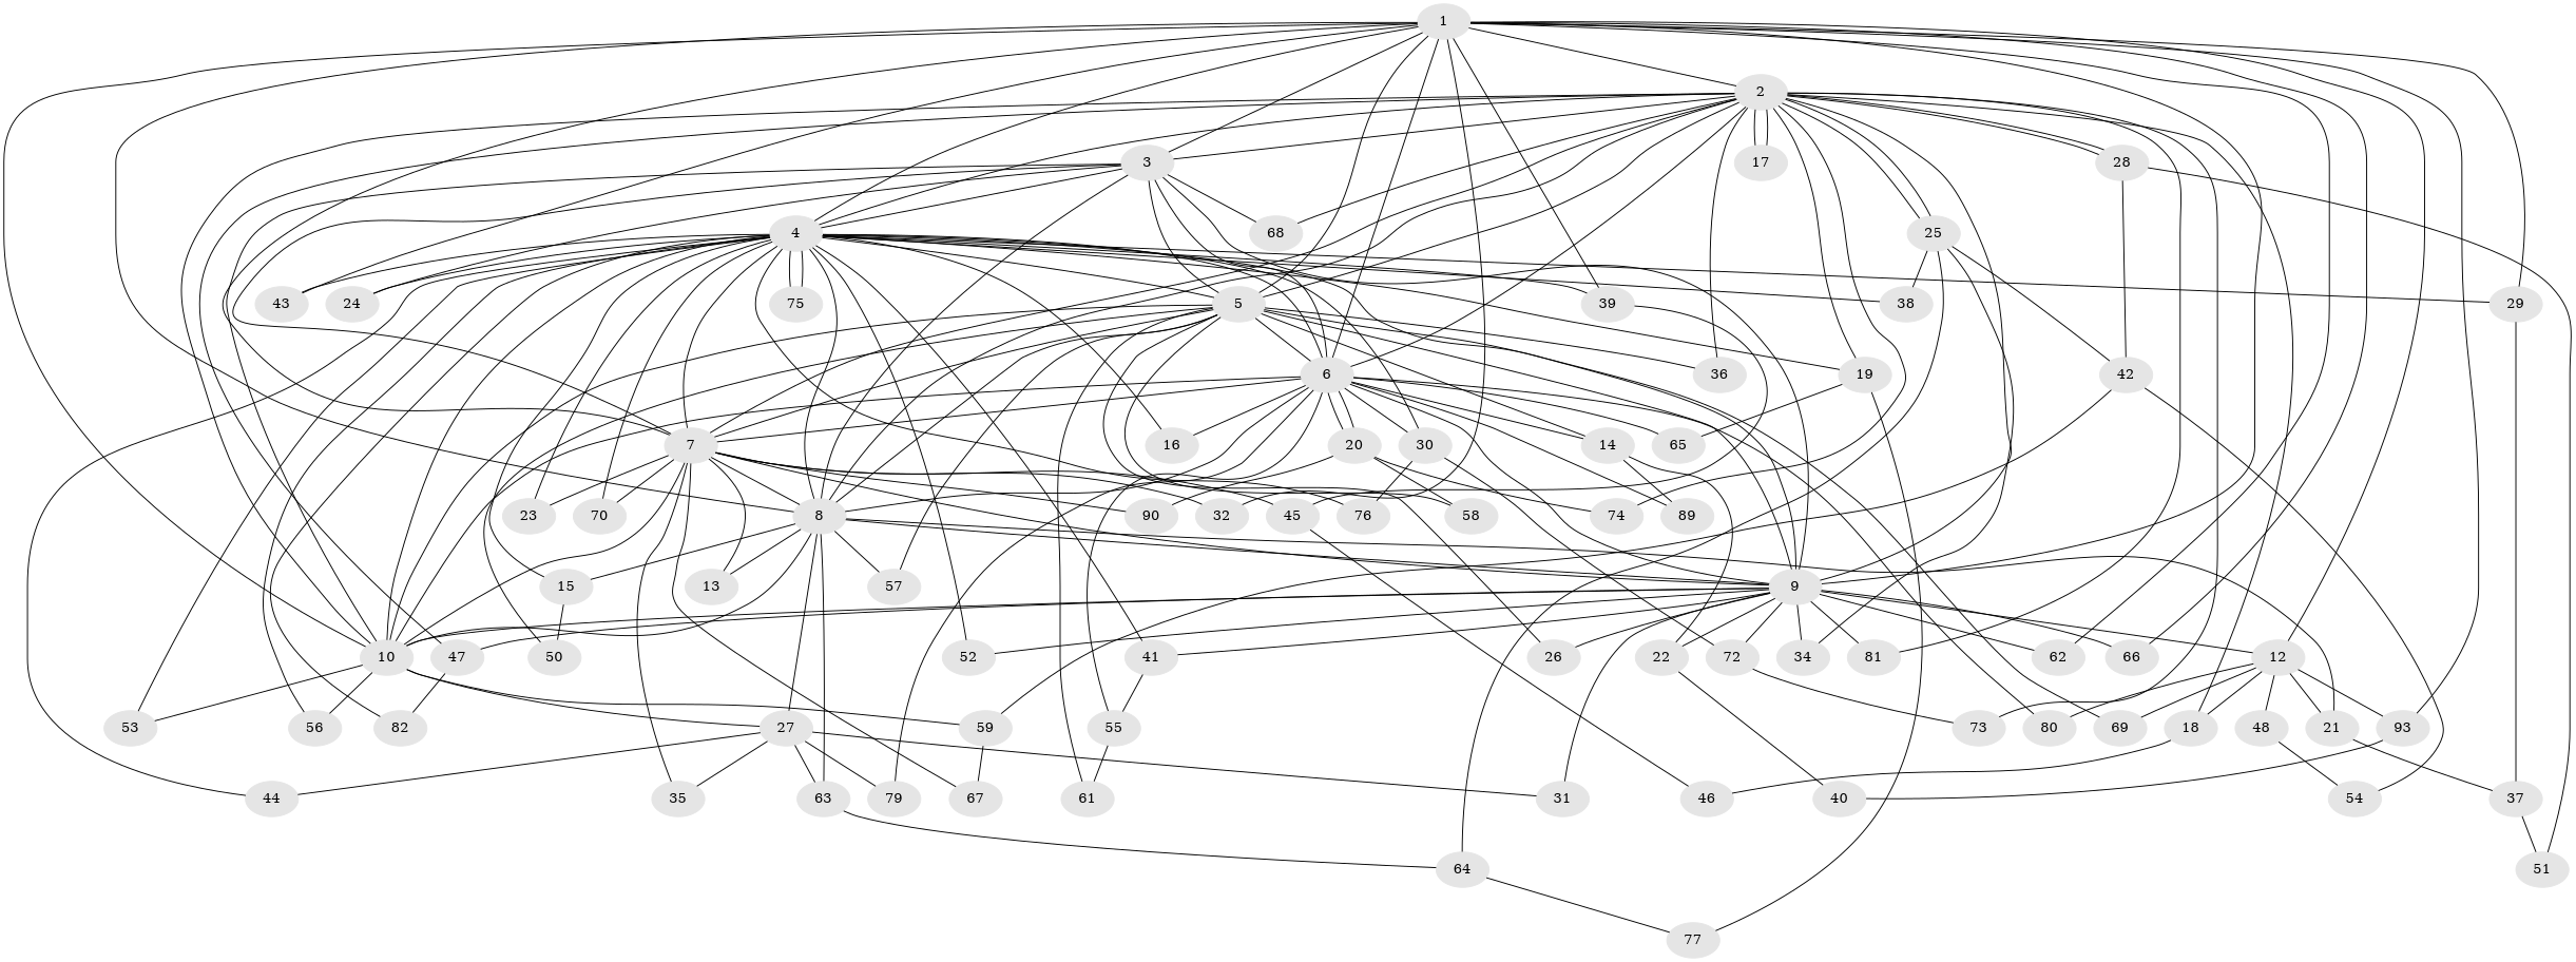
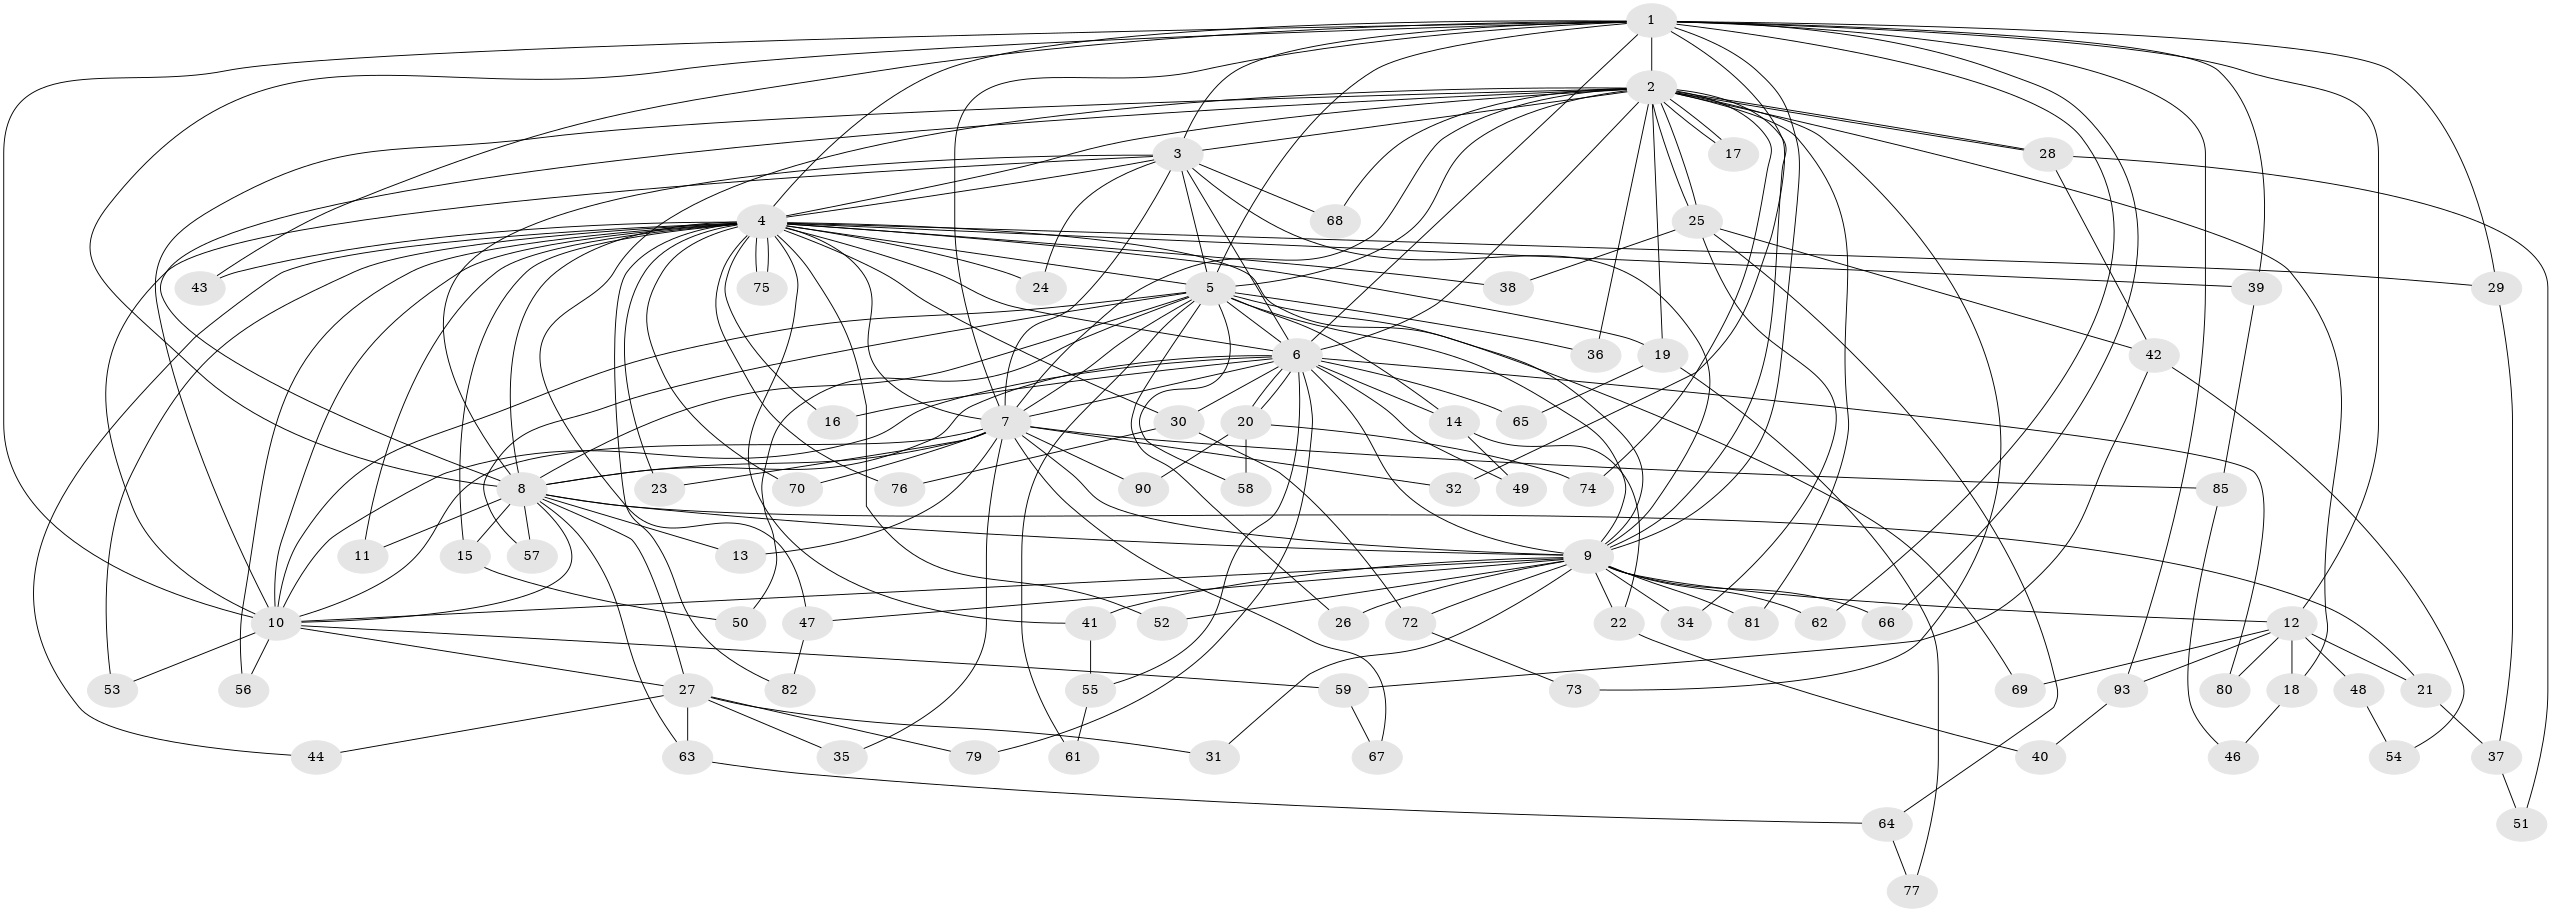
  graph {
    node [color=gray90 style=filled]
    1
    2
    3
    4
    5
    6
    7
    8
    9
    10
    12
    29
    32
    n14 [label=93]
    39
    43
    62
    66
    17
    18
    19
    25
    28
    36
    47
    68
    73
    74
    81
    24
+   11
    15
    16
    23
    30
    38
    41
    44
    52
    53
    56
    70
    75
    76
    82
    14
    26
    50
    57
    58
    61
    69
    20
-   49 [label=89]
+   49
    55
    65
    79
    80
    13
    35
-   45
+   45 [label=85]
    n62 [label=90]
    67
    21
    27
    63
    22
    31
    34
    72
    59
    48
    37
    40
    46
    77
    42
    64
    51
    54
    1 -- 2
    1 -- 3
    1 -- 4
    1 -- 5
    1 -- 6
    1 -- 7
    1 -- 8
    1 -- 9
    1 -- 10
    1 -- 12
    1 -- 29
    1 -- 32
    1 -- n14
    1 -- 39
    1 -- 43
    1 -- 62
    1 -- 66
    2 -- 3
    2 -- 4
    2 -- 5
    2 -- 6
    2 -- 7
    2 -- 8
    2 -- 9
    2 -- 10
    2 -- 17
    2 -- 17
    2 -- 18
    2 -- 19
    2 -- 25
    2 -- 25
    2 -- 28
    2 -- 28
    2 -- 36
    2 -- 47
    2 -- 68
    2 -- 73
    2 -- 74
    2 -- 81
    3 -- 4
    3 -- 5
    3 -- 6
    3 -- 7
    3 -- 8
    3 -- 9
    3 -- 10
    3 -- 68
    3 -- 24
    4 -- 5
    4 -- 6
    4 -- 7
    4 -- 8
    4 -- 9
    4 -- 10
    4 -- 29
    4 -- 39
    4 -- 43
    4 -- 19
    4 -- 24
+   4 -- 11
    4 -- 15
    4 -- 16
    4 -- 23
    4 -- 30
    4 -- 38
    4 -- 41
    4 -- 44
    4 -- 52
    4 -- 53
    4 -- 56
    4 -- 70
    4 -- 75
    4 -- 75
    4 -- 76
    4 -- 82
    5 -- 6
    5 -- 7
    5 -- 8
    5 -- 9
    5 -- 10
    5 -- 36
    5 -- 14
    5 -- 26
    5 -- 50
    5 -- 57
    5 -- 58
    5 -- 61
    5 -- 69
    6 -- 7
    6 -- 8
    6 -- 9
    6 -- 10
    6 -- 16
    6 -- 30
    6 -- 14
    6 -- 20
    6 -- 20
    6 -- 49
    6 -- 55
    6 -- 65
    6 -- 79
    6 -- 80
    7 -- 8
    7 -- 9
    7 -- 10
    7 -- 32
    7 -- 23
    7 -- 70
    7 -- 13
    7 -- 35
    7 -- 45
    7 -- n62
    7 -- 67
    8 -- 9
    8 -- 10
+   8 -- 11
    8 -- 15
    8 -- 57
    8 -- 13
    8 -- 21
    8 -- 27
    8 -- 63
    9 -- 10
    9 -- 12
    9 -- 62
    9 -- 66
    9 -- 47
    9 -- 81
    9 -- 41
    9 -- 52
    9 -- 26
    9 -- 22
    9 -- 31
    9 -- 34
    9 -- 72
    10 -- 53
    10 -- 56
    10 -- 27
    10 -- 59
    12 -- n14
    12 -- 18
    12 -- 69
    12 -- 80
    12 -- 21
    12 -- 48
    29 -- 37
    n14 -- 40
    39 -- 45
    18 -- 46
    19 -- 65
    19 -- 77
    25 -- 38
    25 -- 34
    25 -- 42
    25 -- 64
    28 -- 42
    28 -- 51
    47 -- 82
    15 -- 50
    30 -- 76
    30 -- 72
    41 -- 55
    14 -- 49
    14 -- 22
    20 -- 74
    20 -- 58
    20 -- n62
    55 -- 61
    45 -- 46
    21 -- 37
    27 -- 44
    27 -- 79
    27 -- 35
    27 -- 63
    27 -- 31
    63 -- 64
    22 -- 40
    72 -- 73
    59 -- 67
    48 -- 54
    37 -- 51
    42 -- 59
    42 -- 54
    64 -- 77
  }
